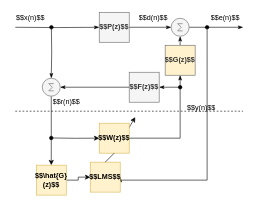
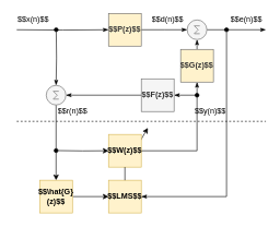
  <mxCell id="0" />
  <mxCell id="1" parent="0" />
  <mxCell id="2" value="" style="endArrow=classic;html=1;exitX=0.5;exitY=1;exitDx=0;exitDy=0;" parent="1" source="21" edge="1"><mxGeometry width="50" height="50" relative="1" as="geometry"><mxPoint x="290" y="240" as="sourcePoint" /><mxPoint x="225" y="195" as="targetPoint" /></mxGeometry></mxCell>
  <mxCell id="3" style="edgeStyle=orthogonalEdgeStyle;rounded=0;orthogonalLoop=1;jettySize=auto;html=1;exitX=0;exitY=0.5;exitDx=0;exitDy=0;entryX=0;entryY=0.5;entryDx=0;entryDy=0;endArrow=classicThin;endFill=1;" parent="1" target="5" edge="1"><mxGeometry relative="1" as="geometry"><mxPoint x="25" y="45" as="sourcePoint" /></mxGeometry></mxCell>
  <mxCell id="4" style="edgeStyle=orthogonalEdgeStyle;rounded=0;orthogonalLoop=1;jettySize=auto;html=1;exitX=1;exitY=0.5;exitDx=0;exitDy=0;entryX=0;entryY=0.5;entryDx=0;entryDy=0;entryPerimeter=0;startArrow=none;startFill=0;endArrow=classicThin;endFill=1;" parent="1" source="5" edge="1"><mxGeometry relative="1" as="geometry"><mxPoint x="285" y="45" as="targetPoint" /></mxGeometry></mxCell>
- <mxCell id="5" value="$$P(z)$$" style="rounded=0;whiteSpace=wrap;html=1;fillColor=#f5f5f5;strokeColor=#666666;fontColor=#333333;fontStyle=1" parent="1" vertex="1"><mxGeometry x="165" y="20" width="50" height="50" as="geometry" /></mxCell>
+ <mxCell id="5" value="$$P(z)$$" style="rounded=0;whiteSpace=wrap;html=1;fillColor=#fff2cc;strokeColor=#666666;fontColor=#333333;fontStyle=1;" parent="1" vertex="1"><mxGeometry x="165" y="20" width="50" height="50" as="geometry" /></mxCell>
  <mxCell id="6" value="$$x(n)$$" style="text;html=1;align=center;verticalAlign=middle;resizable=0;points=[];autosize=1;strokeColor=none;fillColor=none;" parent="1" vertex="1"><mxGeometry x="20" y="20" width="60" height="20" as="geometry" /></mxCell>
  <mxCell id="7" style="edgeStyle=orthogonalEdgeStyle;rounded=0;orthogonalLoop=1;jettySize=auto;html=1;exitX=1;exitY=0.5;exitDx=0;exitDy=0;exitPerimeter=0;startArrow=none;startFill=0;endArrow=classicThin;endFill=1;" parent="1" edge="1"><mxGeometry relative="1" as="geometry"><mxPoint x="405" y="45" as="targetPoint" /><mxPoint x="315" y="45" as="sourcePoint" /></mxGeometry></mxCell>
  <mxCell id="8" style="edgeStyle=orthogonalEdgeStyle;rounded=0;orthogonalLoop=1;jettySize=auto;html=1;exitX=0.5;exitY=0;exitDx=0;exitDy=0;entryX=0.5;entryY=1;entryDx=0;entryDy=0;entryPerimeter=0;startArrow=none;startFill=0;endArrow=classicThin;endFill=1;" parent="1" source="10" edge="1"><mxGeometry relative="1" as="geometry"><mxPoint x="300" y="60" as="targetPoint" /></mxGeometry></mxCell>
  <mxCell id="9" style="edgeStyle=orthogonalEdgeStyle;rounded=0;orthogonalLoop=1;jettySize=auto;html=1;startArrow=none;startFill=0;endArrow=classicThin;endFill=1;entryX=0.5;entryY=1;entryDx=0;entryDy=0;exitX=1;exitY=0.5;exitDx=0;exitDy=0;" parent="1" source="21" target="10" edge="1"><mxGeometry relative="1" as="geometry"><mxPoint x="300" y="240" as="sourcePoint" /></mxGeometry></mxCell>
  <mxCell id="10" value="$$G(z)$$" style="rounded=0;whiteSpace=wrap;html=1;fillColor=#fff2cc;strokeColor=#666666;fontColor=#333333;fontStyle=1;" parent="1" vertex="1"><mxGeometry x="275" y="75" width="50" height="50" as="geometry" /></mxCell>
  <mxCell id="11" value="$$e(n)$$" style="text;html=1;align=center;verticalAlign=middle;resizable=0;points=[];autosize=1;strokeColor=none;fillColor=none;" parent="1" vertex="1"><mxGeometry x="345" y="20" width="60" height="20" as="geometry" /></mxCell>
  <mxCell id="12" style="edgeStyle=orthogonalEdgeStyle;rounded=0;orthogonalLoop=1;jettySize=auto;html=1;exitX=0.5;exitY=0;exitDx=0;exitDy=0;exitPerimeter=0;startArrow=oval;startFill=1;endArrow=classicThin;endFill=1;entryX=0.5;entryY=0;entryDx=0;entryDy=0;entryPerimeter=0;" parent="1" target="14" edge="1"><mxGeometry relative="1" as="geometry"><mxPoint x="85.2" y="45" as="sourcePoint" /></mxGeometry></mxCell>
  <mxCell id="13" style="edgeStyle=orthogonalEdgeStyle;rounded=0;orthogonalLoop=1;jettySize=auto;html=1;exitX=0.5;exitY=1;exitDx=0;exitDy=0;exitPerimeter=0;entryX=0.5;entryY=0;entryDx=0;entryDy=0;startArrow=none;startFill=0;" parent="1" source="14" target="28" edge="1"><mxGeometry relative="1" as="geometry"><mxPoint x="85" y="210" as="targetPoint" /></mxGeometry></mxCell>
  <mxCell id="14" value="" style="verticalLabelPosition=bottom;shadow=0;dashed=0;align=center;html=1;verticalAlign=top;shape=mxgraph.electrical.abstract.sum;fillColor=#f5f5f5;strokeColor=#666666;fontColor=#333333;" parent="1" vertex="1"><mxGeometry x="70" y="130" width="30" height="30" as="geometry" /></mxCell>
  <mxCell id="15" value="" style="verticalLabelPosition=bottom;shadow=0;dashed=0;align=center;html=1;verticalAlign=top;shape=mxgraph.electrical.abstract.sum;fillColor=#f5f5f5;strokeColor=#666666;fontColor=#333333;" parent="1" vertex="1"><mxGeometry x="285" y="30" width="30" height="30" as="geometry" /></mxCell>
  <mxCell id="16" style="edgeStyle=orthogonalEdgeStyle;rounded=0;orthogonalLoop=1;jettySize=auto;html=1;exitX=0;exitY=0.5;exitDx=0;exitDy=0;entryX=1;entryY=0.5;entryDx=0;entryDy=0;entryPerimeter=0;startArrow=none;startFill=0;endArrow=classicThin;endFill=1;" parent="1" source="18" target="14" edge="1"><mxGeometry relative="1" as="geometry" /></mxCell>
  <mxCell id="17" style="edgeStyle=orthogonalEdgeStyle;rounded=0;orthogonalLoop=1;jettySize=auto;html=1;startArrow=oval;startFill=1;endArrow=classicThin;endFill=1;entryX=1;entryY=0.5;entryDx=0;entryDy=0;" parent="1" target="18" edge="1"><mxGeometry relative="1" as="geometry"><mxPoint x="300" y="145" as="sourcePoint" /><Array as="points"><mxPoint x="300" y="145" /></Array></mxGeometry></mxCell>
  <mxCell id="18" value="$$F(z)$$" style="rounded=0;whiteSpace=wrap;html=1;fillColor=#f5f5f5;strokeColor=#666666;fontColor=#333333;fontStyle=1" parent="1" vertex="1"><mxGeometry x="215" y="120" width="50" height="50" as="geometry" /></mxCell>
- <mxCell id="19" value="$$y(n)$$" style="text;html=1;align=center;verticalAlign=middle;resizable=0;points=[];autosize=1;strokeColor=none;fillColor=none;" parent="1" vertex="1"><mxGeometry x="305" y="170" width="60" height="20" as="geometry" /></mxCell>
+ <mxCell id="19" value="$$y(n)$$" style="text;html=1;align=center;verticalAlign=middle;resizable=0;points=[];autosize=1;strokeColor=none;fillColor=none;" parent="1" vertex="1"><mxGeometry x="290" y="160" width="60" height="20" as="geometry" /></mxCell>
  <mxCell id="20" style="edgeStyle=orthogonalEdgeStyle;rounded=0;orthogonalLoop=1;jettySize=auto;html=1;exitX=0;exitY=0.5;exitDx=0;exitDy=0;startArrow=oval;startFill=1;entryX=0;entryY=0.5;entryDx=0;entryDy=0;" parent="1" target="21" edge="1"><mxGeometry relative="1" as="geometry"><mxPoint x="85" y="229.667" as="sourcePoint" /></mxGeometry></mxCell>
  <mxCell id="21" value="$$W(z)$$" style="rounded=0;whiteSpace=wrap;html=1;fillColor=#fff2cc;strokeColor=#d6b656;fontStyle=1" parent="1" vertex="1"><mxGeometry x="165" y="205" width="50" height="50" as="geometry" /></mxCell>
  <mxCell id="22" value="" style="endArrow=none;dashed=1;html=1;" parent="1" edge="1"><mxGeometry width="50" height="50" relative="1" as="geometry"><mxPoint x="25" y="185" as="sourcePoint" /><mxPoint x="405" y="185" as="targetPoint" /></mxGeometry></mxCell>
  <mxCell id="23" style="edgeStyle=orthogonalEdgeStyle;rounded=0;orthogonalLoop=1;jettySize=auto;html=1;startArrow=oval;startFill=1;endArrow=classicThin;endFill=1;entryX=1;entryY=0.5;entryDx=0;entryDy=0;" parent="1" target="24" edge="1"><mxGeometry relative="1" as="geometry"><mxPoint x="345" y="45" as="sourcePoint" /><Array as="points"><mxPoint x="345" y="300" /></Array></mxGeometry></mxCell>
- <mxCell id="24" value="$$LMS$$" style="rounded=0;whiteSpace=wrap;html=1;fillColor=#fff2cc;strokeColor=#d6b656;fontStyle=1" parent="1" vertex="1"><mxGeometry x="150" y="270" width="50" height="50" as="geometry" /></mxCell>
+ <mxCell id="24" value="$$LMS$$" style="rounded=0;whiteSpace=wrap;html=1;fillColor=#fff2cc;strokeColor=#d6b656;fontStyle=1" parent="1" vertex="1"><mxGeometry x="165" y="275" width="50" height="50" as="geometry" /></mxCell>
  <mxCell id="25" value="" style="endArrow=none;html=1;exitX=0.5;exitY=0;exitDx=0;exitDy=0;entryX=0.5;entryY=1;entryDx=0;entryDy=0;" parent="1" source="24" target="21" edge="1"><mxGeometry width="50" height="50" relative="1" as="geometry"><mxPoint x="290" y="240" as="sourcePoint" /><mxPoint x="340" y="190" as="targetPoint" /></mxGeometry></mxCell>
  <mxCell id="26" value="$$d(n)$$" style="text;html=1;align=center;verticalAlign=middle;resizable=0;points=[];autosize=1;strokeColor=none;fillColor=none;" parent="1" vertex="1"><mxGeometry x="225" y="20" width="60" height="20" as="geometry" /></mxCell>
  <mxCell id="27" style="edgeStyle=orthogonalEdgeStyle;rounded=0;orthogonalLoop=1;jettySize=auto;html=1;exitX=1;exitY=0.5;exitDx=0;exitDy=0;entryX=0;entryY=0.5;entryDx=0;entryDy=0;startArrow=none;startFill=0;" parent="1" source="28" target="24" edge="1"><mxGeometry relative="1" as="geometry" /></mxCell>
  <mxCell id="28" value="$$\hat{G}(z)$$" style="rounded=0;whiteSpace=wrap;html=1;fillColor=#fff2cc;strokeColor=#d6b656;fontStyle=1" parent="1" vertex="1"><mxGeometry x="60" y="275" width="50" height="50" as="geometry" /></mxCell>
  <mxCell id="29" value="$$r(n)$$" style="text;html=1;align=center;verticalAlign=middle;resizable=0;points=[];autosize=1;strokeColor=none;fillColor=none;" parent="1" vertex="1"><mxGeometry x="80" y="160" width="60" height="20" as="geometry" /></mxCell>
